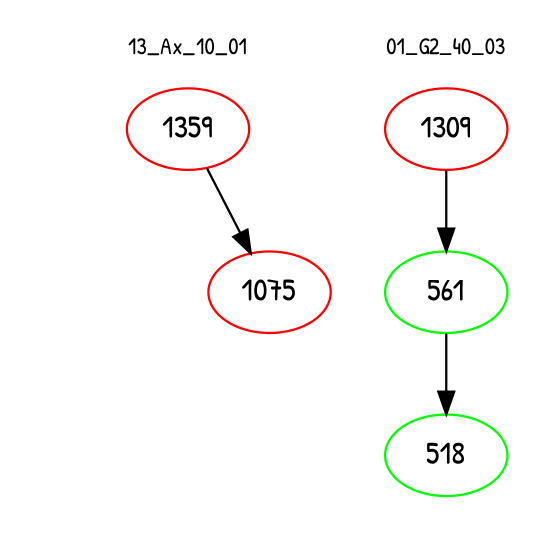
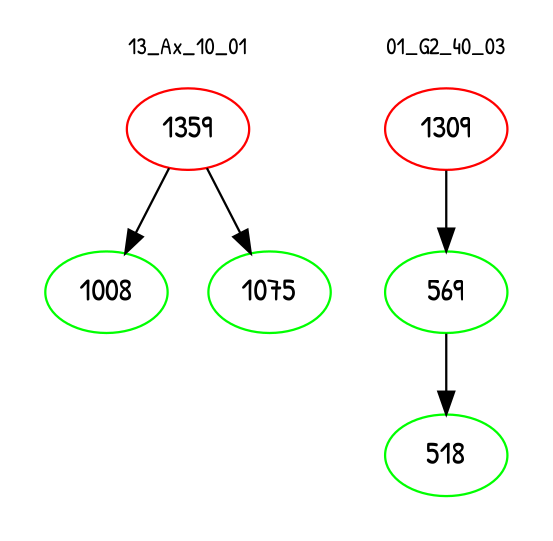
  digraph {
    fontname="Patrick Hand"
    node [color=green fontname="Patrick Hand"]
    edge [color=black fontname="Patrick Hand"]
    n1 [color=red label=1359]
-   n3 [color=red label=1075]
+   n2 [label=1008]
+   n3 [label=1075]
    n4 [color=red label=1309]
    n5 [label=518]
-   n6 [label=561]
+   n6 [label=569]
    subgraph cluster_1 {
      color=white
      fontsize=10
      label="13_Ax_10_01"
      n1
+     n2
      n3
    }
    subgraph cluster_2 {
      color=white
      fontsize=10
      label="01_G2_40_03"
      n4
      n5
      n6
    }
+   n1 -> n2
    n1 -> n3
    n4 -> n6
    n6 -> n5
  }
